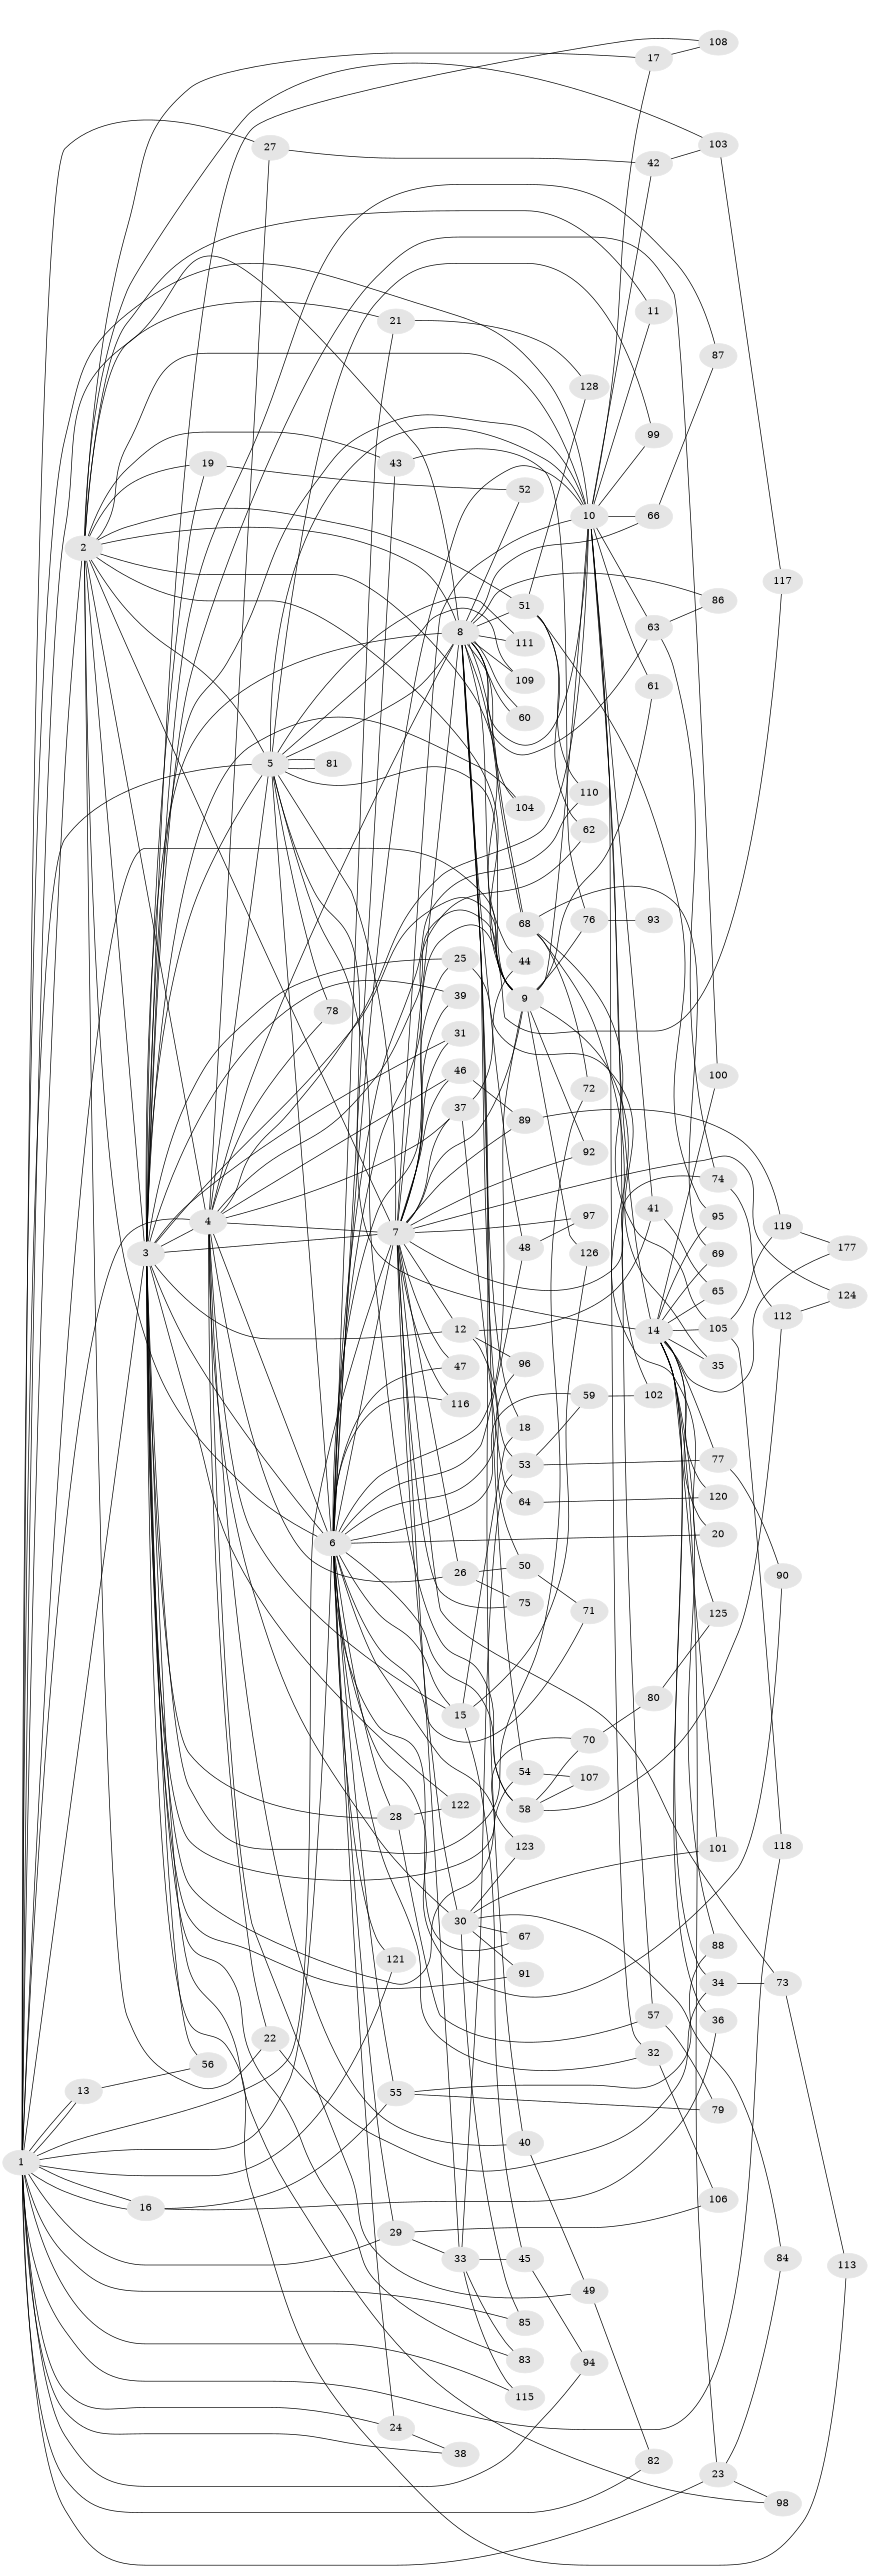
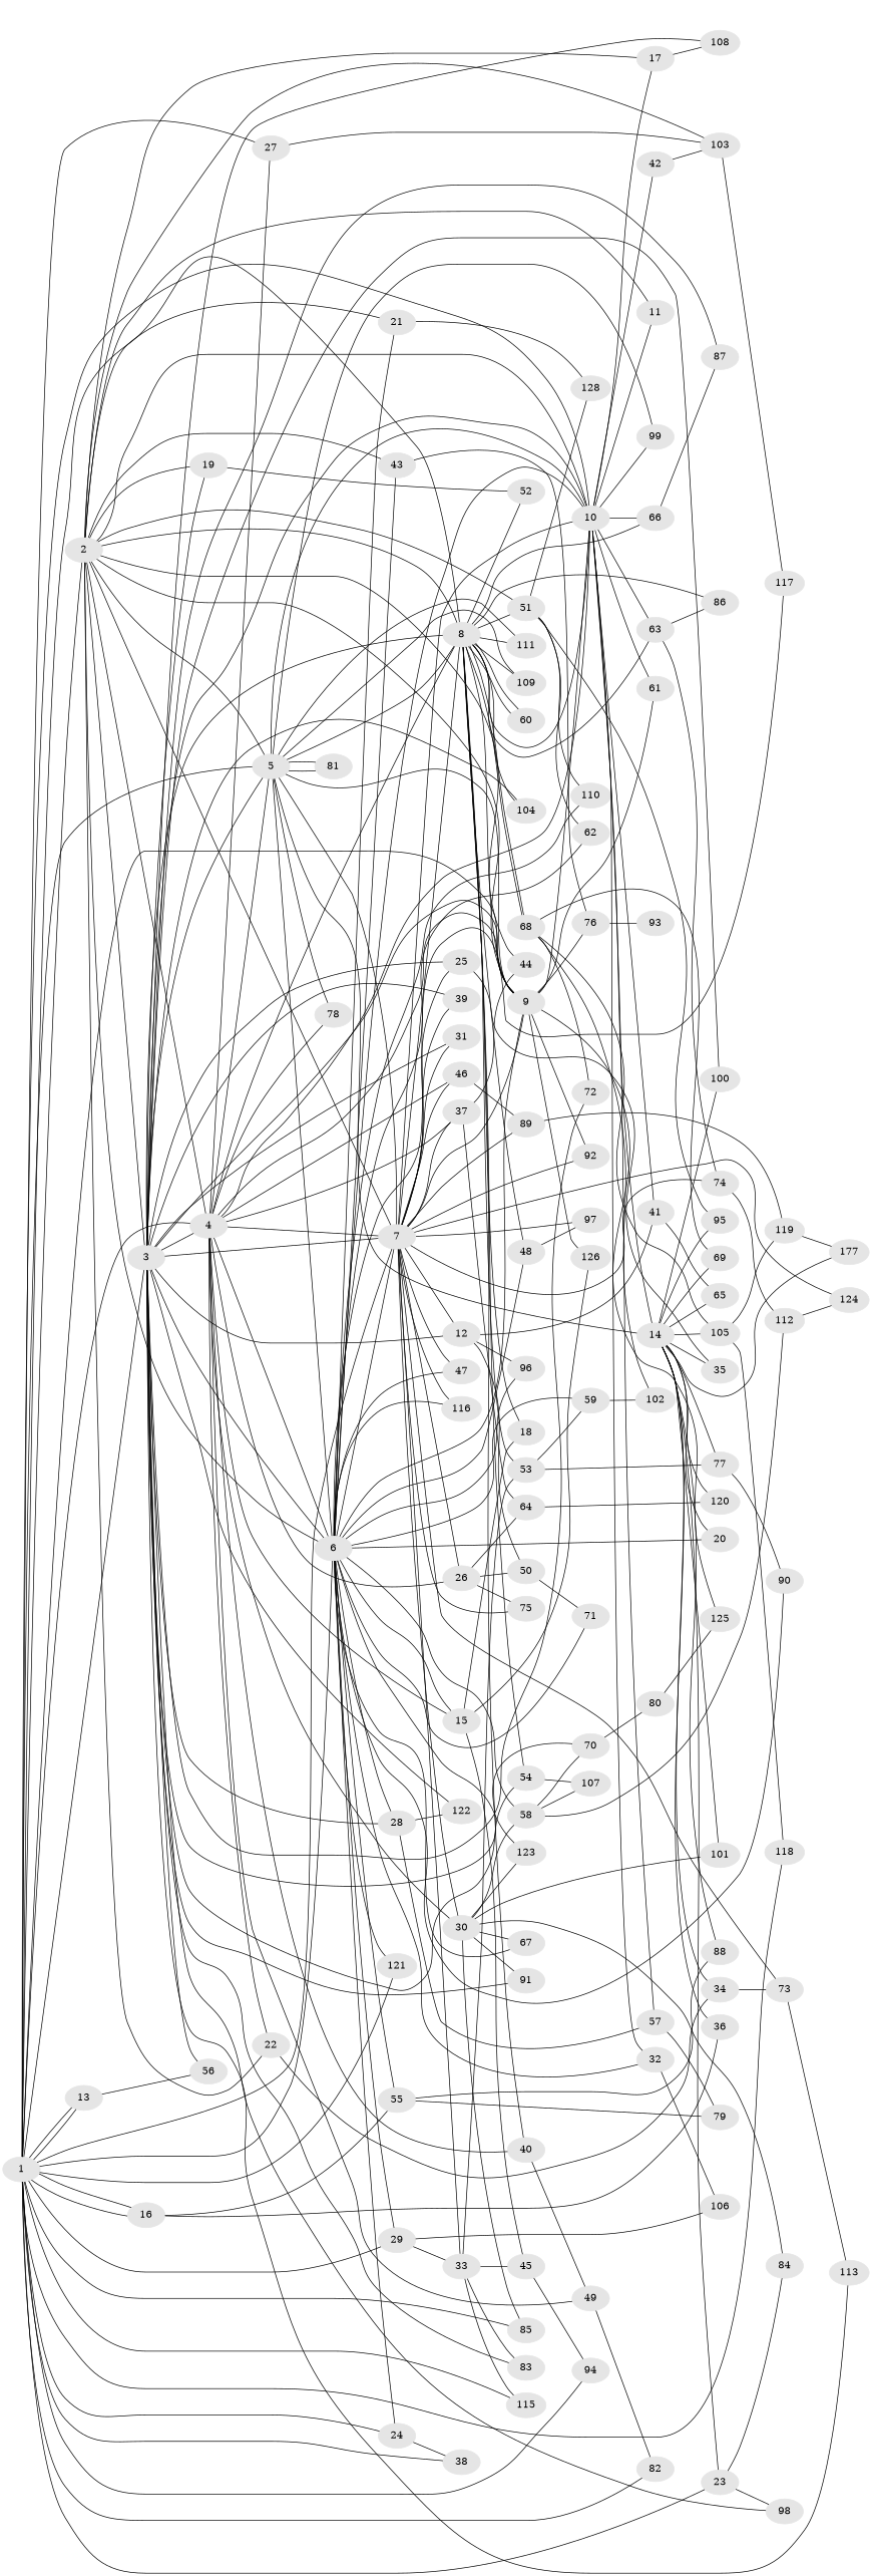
  graph {
    rankdir=LR
    node [color=gray90 style=filled]
    1
    2
    3
    4
    5
    6
    7
    8
    9
    10
    13
    16
    23
    24
    27
    29
    38
    82
    85
    94
    115
    118
    121
    11
    17
    19
    21
    22
    43
    44
    51
    103
    12
    25
    28
    31
    39
    54
    56
    70
    72
    83
    87
    91
    98
    100
    104
    108
    113
    122
    15
    26
    30
    37
    40
    46
    49
    78
    109
    14
    58
    81
    99
    111
    20
    32
    47
    48
    55
    59
    62
    67
    71
    90
    96
    110
    116
    117
    123
    33
    73
    74
    75
    89
    92
    97
    124
    18
    52
    53
    60
    63
    66
    68
    86
    61
    76
    125
    126
    41
    42
    57
    36
    84
    106
    128
    34
    95
    50
    35
    107
    80
    45
    64
    101
    65
    69
    77
    88
    105
    120
    n122 [label=177]
    112
    79
    102
    119
    93
    1 -- 2
    1 -- 3
    1 -- 4
    1 -- 5
    1 -- 6
    1 -- 7
    1 -- 8
    1 -- 9
    1 -- 10
    1 -- 13
    1 -- 13
    1 -- 16
    1 -- 16
    1 -- 23
    1 -- 24
    1 -- 27
    1 -- 29
    1 -- 38
    1 -- 82
    1 -- 85
    1 -- 94
    1 -- 115
    1 -- 118
    1 -- 121
    2 -- 3
    2 -- 4
    2 -- 5
    2 -- 6
    2 -- 7
    2 -- 8
    2 -- 9
    2 -- 10
    2 -- 11
    2 -- 17
    2 -- 19
    2 -- 21
    2 -- 22
    2 -- 43
    2 -- 44
    2 -- 51
    2 -- 103
    3 -- 4
    3 -- 5
    3 -- 6
    3 -- 7
    3 -- 8
    3 -- 9
    3 -- 10
    3 -- 19
    3 -- 12
    3 -- 25
    3 -- 28
    3 -- 31
    3 -- 39
    3 -- 54
    3 -- 56
    3 -- 70
    3 -- 72
    3 -- 83
    3 -- 87
    3 -- 91
    3 -- 98
    3 -- 100
    3 -- 104
    3 -- 108
    3 -- 113
    3 -- 122
    4 -- 5
    4 -- 6
    4 -- 7
    4 -- 8
    4 -- 9
    4 -- 10
    4 -- 27
    4 -- 22
    4 -- 15
    4 -- 26
    4 -- 30
    4 -- 37
    4 -- 40
    4 -- 46
    4 -- 49
    4 -- 78
    5 -- 6
    5 -- 7
    5 -- 8
    5 -- 9
    5 -- 10
    5 -- 78
    5 -- 109
    5 -- 14
-   5 -- 58
+   30 -- 58
    5 -- 81
    5 -- 81
    5 -- 99
    5 -- 111
    6 -- 7
    6 -- 9
    6 -- 10
    6 -- 24
    6 -- 29
    6 -- 121
    6 -- 21
    6 -- 43
    6 -- 28
    6 -- 15
    6 -- 58
    6 -- 20
    6 -- 32
    6 -- 47
    6 -- 48
    6 -- 55
    6 -- 59
    6 -- 62
    6 -- 67
    6 -- 71
    6 -- 90
    6 -- 96
    6 -- 110
    6 -- 116
    6 -- 117
    6 -- 123
    7 -- 8
    7 -- 9
    7 -- 10
    7 -- 12
    7 -- 25
    7 -- 31
    7 -- 39
    7 -- 26
    7 -- 30
    7 -- 37
    7 -- 46
    7 -- 47
    7 -- 116
    7 -- 33
    7 -- 73
    7 -- 74
    7 -- 75
    7 -- 89
    7 -- 92
    7 -- 97
    7 -- 124
    8 -- 9
    8 -- 10
    8 -- 51
    8 -- 54
    8 -- 104
    8 -- 40
    8 -- 109
    8 -- 111
    8 -- 48
    8 -- 18
    8 -- 52
    8 -- 53
    8 -- 60
    8 -- 60
    8 -- 63
    8 -- 66
    8 -- 68
    8 -- 68
    8 -- 86
    9 -- 10
    9 -- 92
    9 -- 61
    9 -- 76
    9 -- 125
    9 -- 126
    10 -- 11
    10 -- 17
    10 -- 14
    10 -- 99
    10 -- 32
    10 -- 63
    10 -- 66
    10 -- 61
    10 -- 41
    10 -- 42
    10 -- 57
    13 -- 56
    16 -- 55
    16 -- 36
    23 -- 98
    23 -- 84
    24 -- 38
-   27 -- 42
+   27 -- 103
    29 -- 33
    29 -- 106
    17 -- 108
    19 -- 52
    21 -- 128
    22 -- 34
    43 -- 76
    51 -- 62
    51 -- 110
    51 -- 128
    51 -- 95
    103 -- 117
    12 -- 96
    12 -- 41
    12 -- 50
    25 -- 35
    28 -- 122
    28 -- 57
    54 -- 107
    70 -- 80
    15 -- 18
    15 -- 126
    15 -- 45
    26 -- 75
    26 -- 50
+   26 -- 64
    30 -- 85
    30 -- 91
    30 -- 67
    30 -- 123
    30 -- 84
    30 -- 101
    37 -- 44
    37 -- 64
    40 -- 49
    46 -- 89
    49 -- 82
    14 -- 23
    14 -- 100
    14 -- 20
    14 -- 36
    14 -- 34
    14 -- 95
    14 -- 35
    14 -- 101
    14 -- 65
    14 -- 69
    14 -- 77
    14 -- 88
    14 -- 105
    14 -- 120
    14 -- n122
    58 -- 70
    58 -- 107
    58 -- 112
    32 -- 106
    48 -- 97
    55 -- 88
    55 -- 79
    59 -- 102
    33 -- 115
    33 -- 83
    33 -- 53
    33 -- 45
    73 -- 113
    74 -- 112
    89 -- 119
    53 -- 59
    53 -- 77
    63 -- 74
    63 -- 86
    66 -- 87
    68 -- 72
    68 -- 69
    68 -- 105
    68 -- 102
    76 -- 93
    41 -- 65
    42 -- 103
    57 -- 79
    34 -- 73
    50 -- 71
    80 -- 125
    45 -- 94
    64 -- 120
    77 -- 90
    105 -- 118
    105 -- 119
    112 -- 124
    119 -- n122
  }
